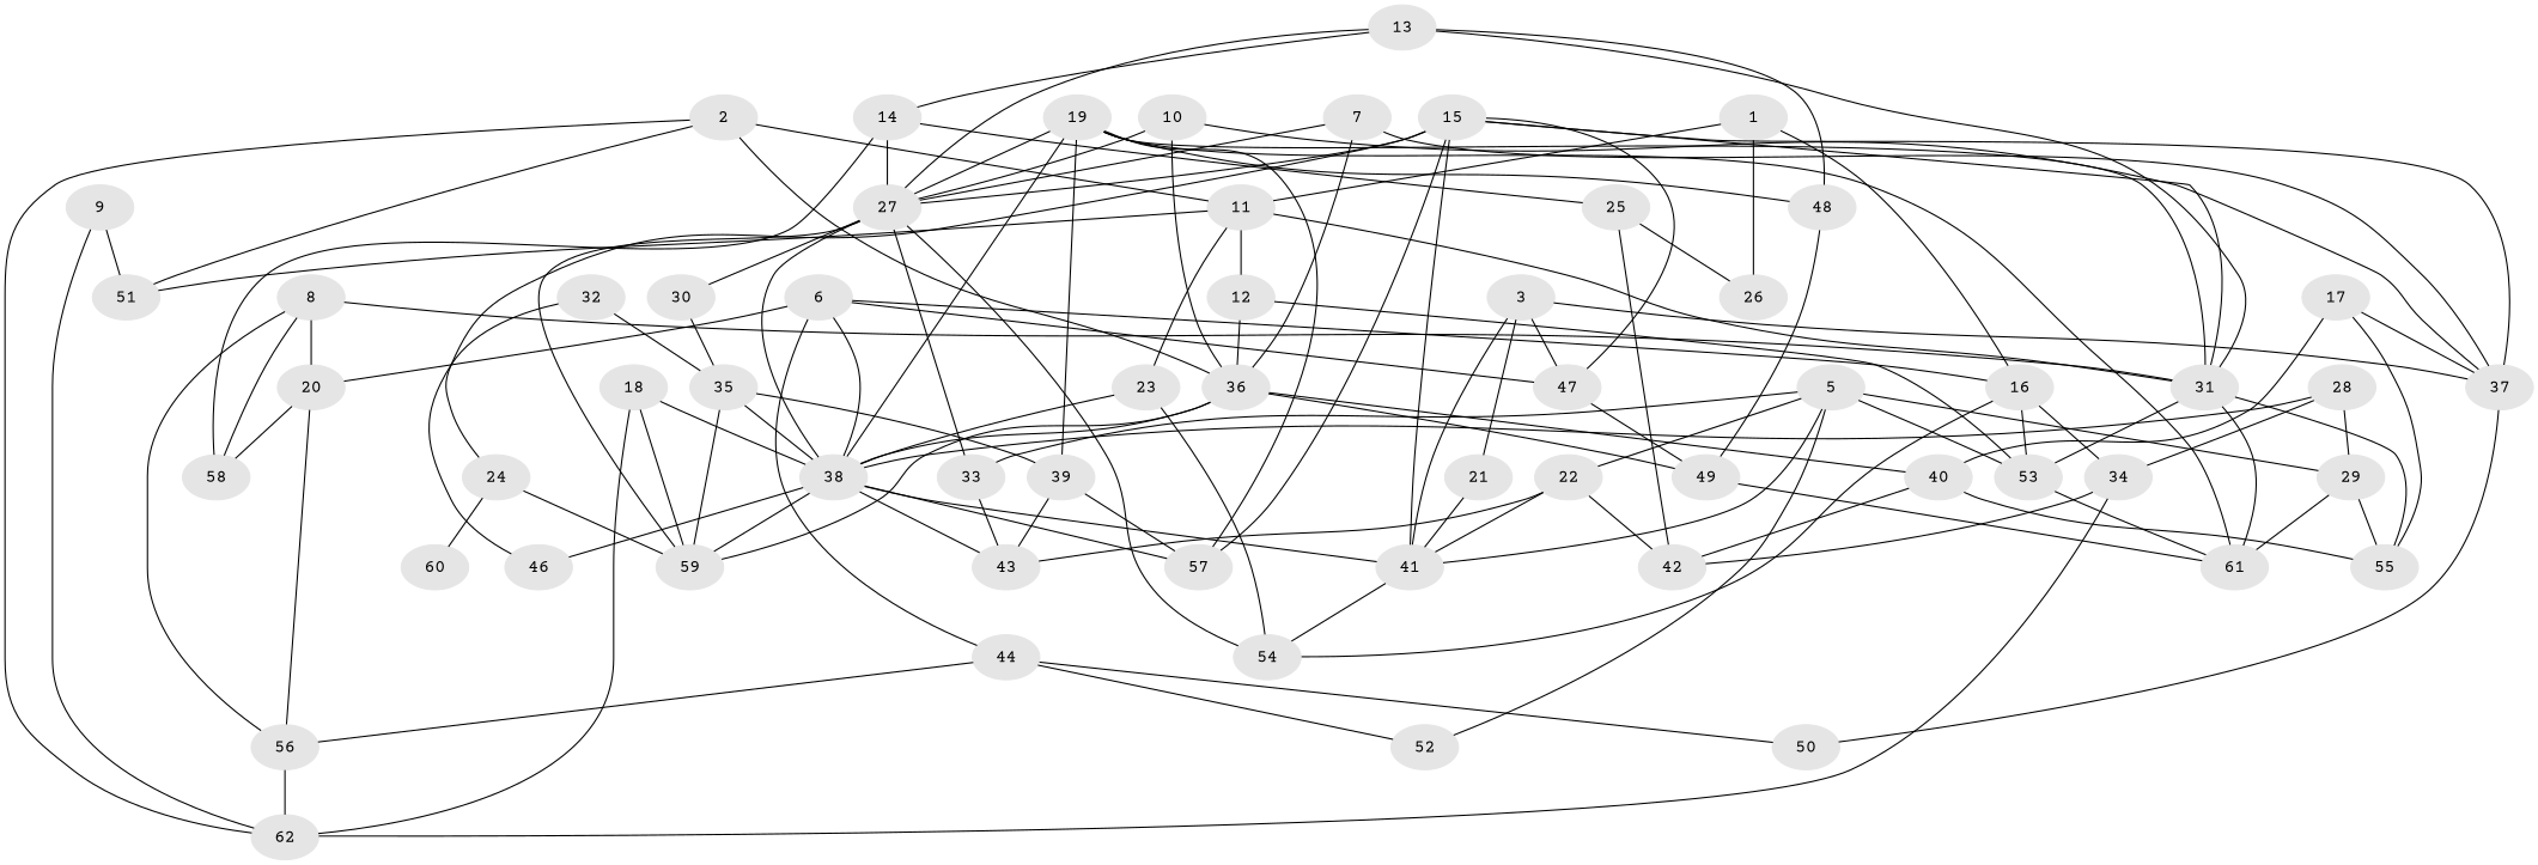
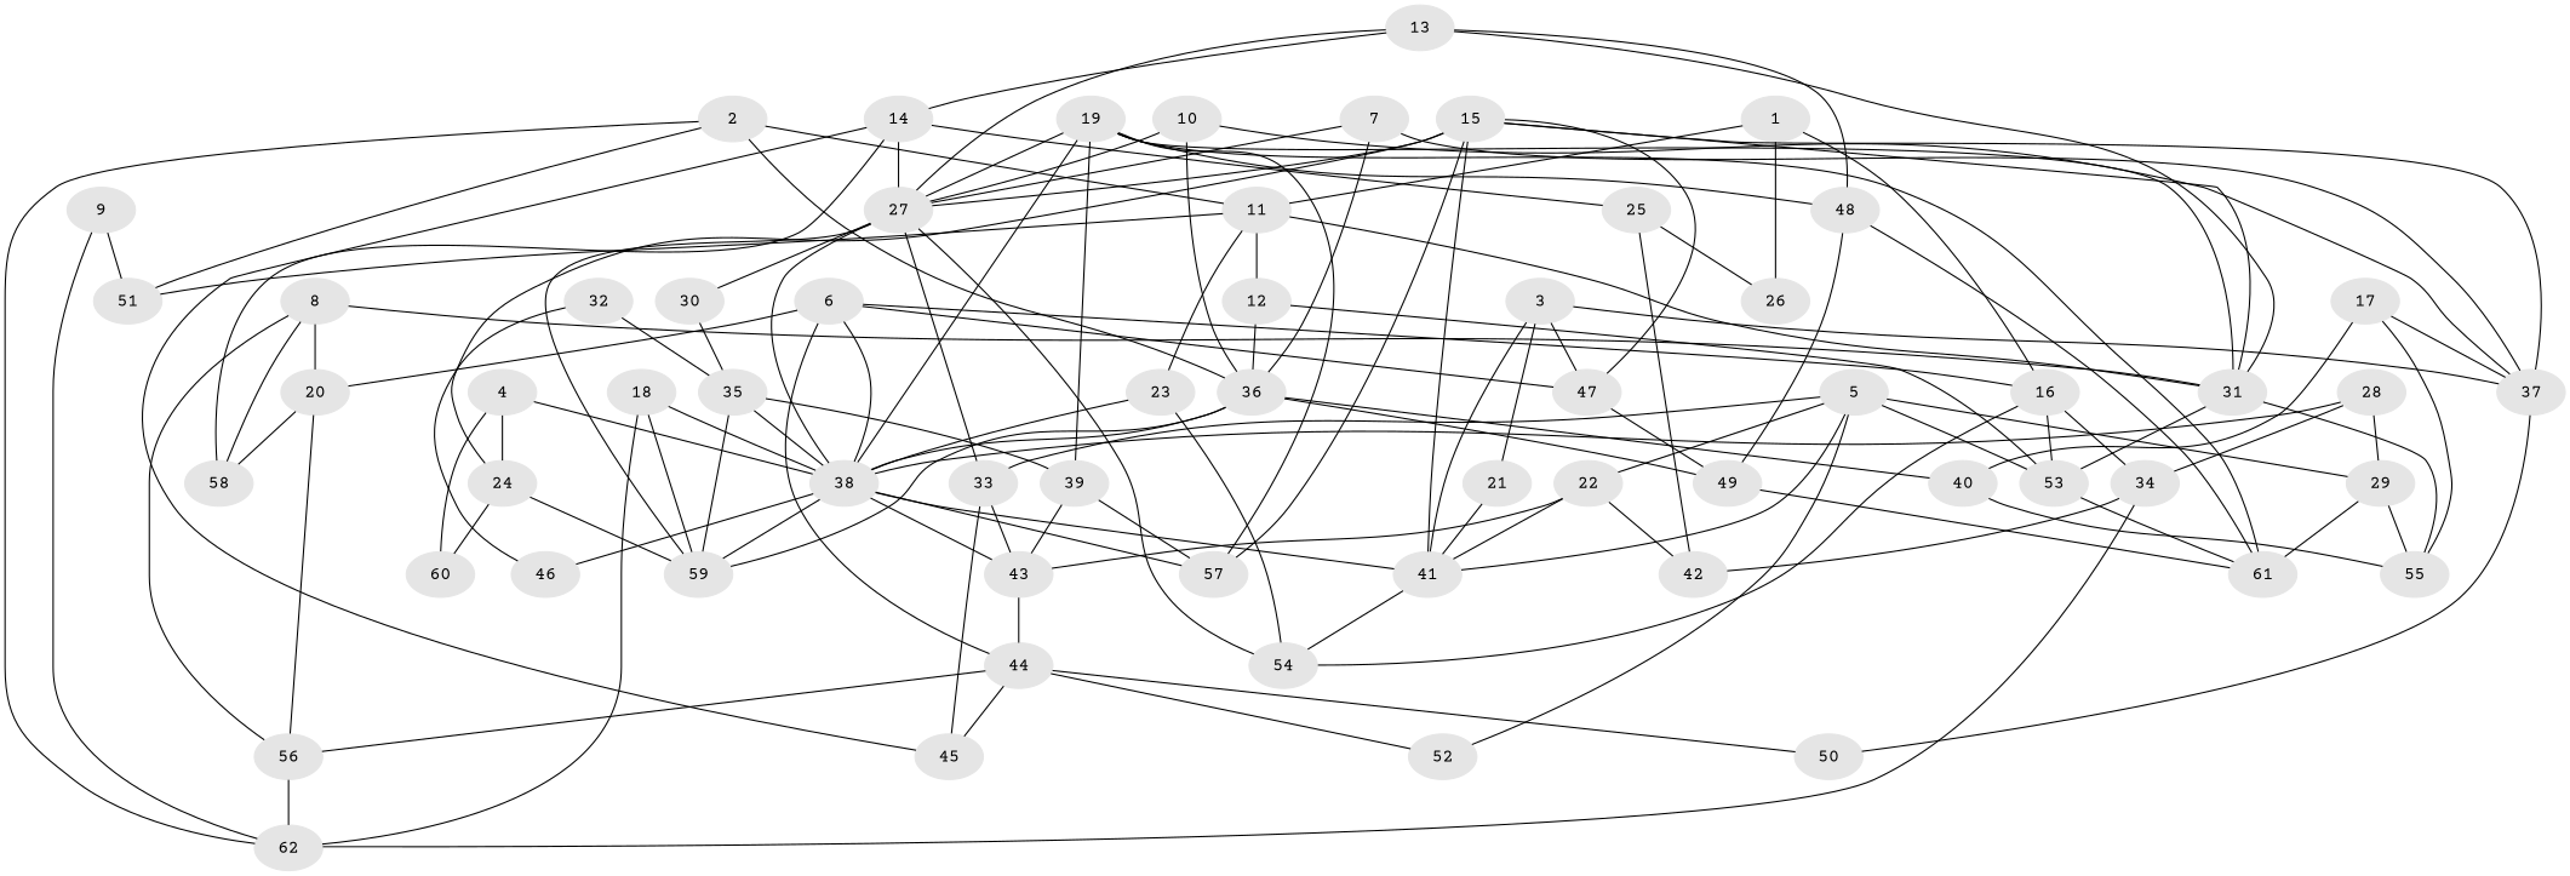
  graph {
    fontname="Courier Prime"
    node [color=gray90 fontname="Courier Prime" style=filled]
    edge [fontname="Courier Prime" weight=1.0]
    1
    11
    16
    26
    51
    31
    12
    23
    53
    34
    54
    2
    36
    62
    38
    40
    59
    49
    3
    21
    37
    41
    47
    50
+   4
    24
    60
    57
    43
    46
    5
    22
    29
    33
    52
    42
    55
    61
+   45
    6
    20
    44
    56
    58
    7
    27
    30
    8
    9
    10
    13
    14
    48
    25
    15
    17
    18
    19
    39
    35
    28
    32
    1 -- 11
    1 -- 16
    1 -- 26
    11 -- 51
    11 -- 31
    11 -- 12 [weight=2.0]
    11 -- 23
    16 -- 53
    16 -- 34
    16 -- 54
    31 -- 53
    31 -- 55
    12 -- 53
    12 -- 36
    23 -- 54 [weight=2.0]
    23 -- 38
    53 -- 61
    34 -- 62
    34 -- 42
    2 -- 11
    2 -- 51
    2 -- 36 [weight=2.0]
    2 -- 62
    36 -- 38
    36 -- 40
    36 -- 59
    36 -- 49 [weight=2.0]
    38 -- 59
    38 -- 41
    38 -- 57
    38 -- 43
    38 -- 46
-   40 -- 42
    40 -- 55
    49 -- 61
    3 -- 21
    3 -- 37
    3 -- 41 [weight=2.0]
    3 -- 47
    21 -- 41
    37 -- 50
    41 -- 54
    47 -- 49
+   4 -- 38
+   4 -- 24
+   4 -- 60
    24 -- 59
    24 -- 60
+   43 -- 44
    5 -- 53
    5 -- 41 [weight=2.0]
    5 -- 22
    5 -- 29
    5 -- 33
    5 -- 52
    22 -- 41
    22 -- 43
    22 -- 42
    29 -- 55
    29 -- 61
    33 -- 43
+   33 -- 45
    6 -- 16
    6 -- 38
    6 -- 47
    6 -- 20
    6 -- 44
    20 -- 56
    20 -- 58
    44 -- 50
    44 -- 52
+   44 -- 45
    44 -- 56
    56 -- 62
    7 -- 36
    7 -- 37
    7 -- 27
    27 -- 54 [weight=3.0]
    27 -- 38
    27 -- 59
    27 -- 33
    27 -- 30
    30 -- 35
    8 -- 31
    8 -- 20
    8 -- 56
    8 -- 58
    9 -- 51
    9 -- 62
    10 -- 36
    10 -- 37
    10 -- 27
    13 -- 31
    13 -- 27
    13 -- 14
    13 -- 48
+   14 -- 45
    14 -- 58
    14 -- 27
    14 -- 25
    48 -- 49
-   31 -- 61
+   48 -- 61
    25 -- 26
    25 -- 42
    15 -- 31
    15 -- 37
    15 -- 41
    15 -- 47
    15 -- 24
    15 -- 57
    15 -- 27
    17 -- 40
    17 -- 37
    17 -- 55
    18 -- 62
    18 -- 38
    18 -- 59
    19 -- 31
    19 -- 38 [weight=2.0]
    19 -- 57
    19 -- 61
    19 -- 27
    19 -- 48
    19 -- 39 [weight=2.0]
    39 -- 57
    39 -- 43
    35 -- 38
    35 -- 59
    35 -- 39
    28 -- 34
    28 -- 38
    28 -- 29
    32 -- 46
    32 -- 35
  }
